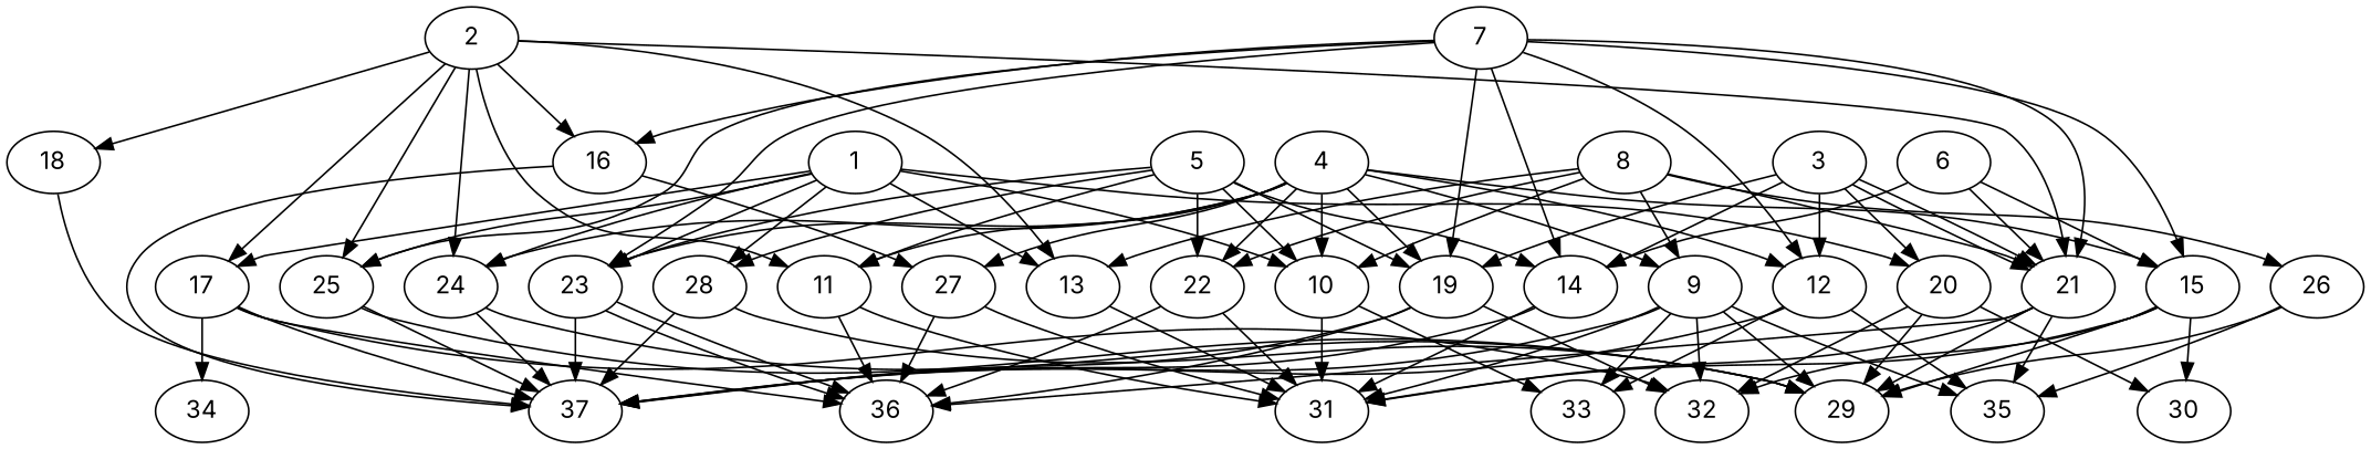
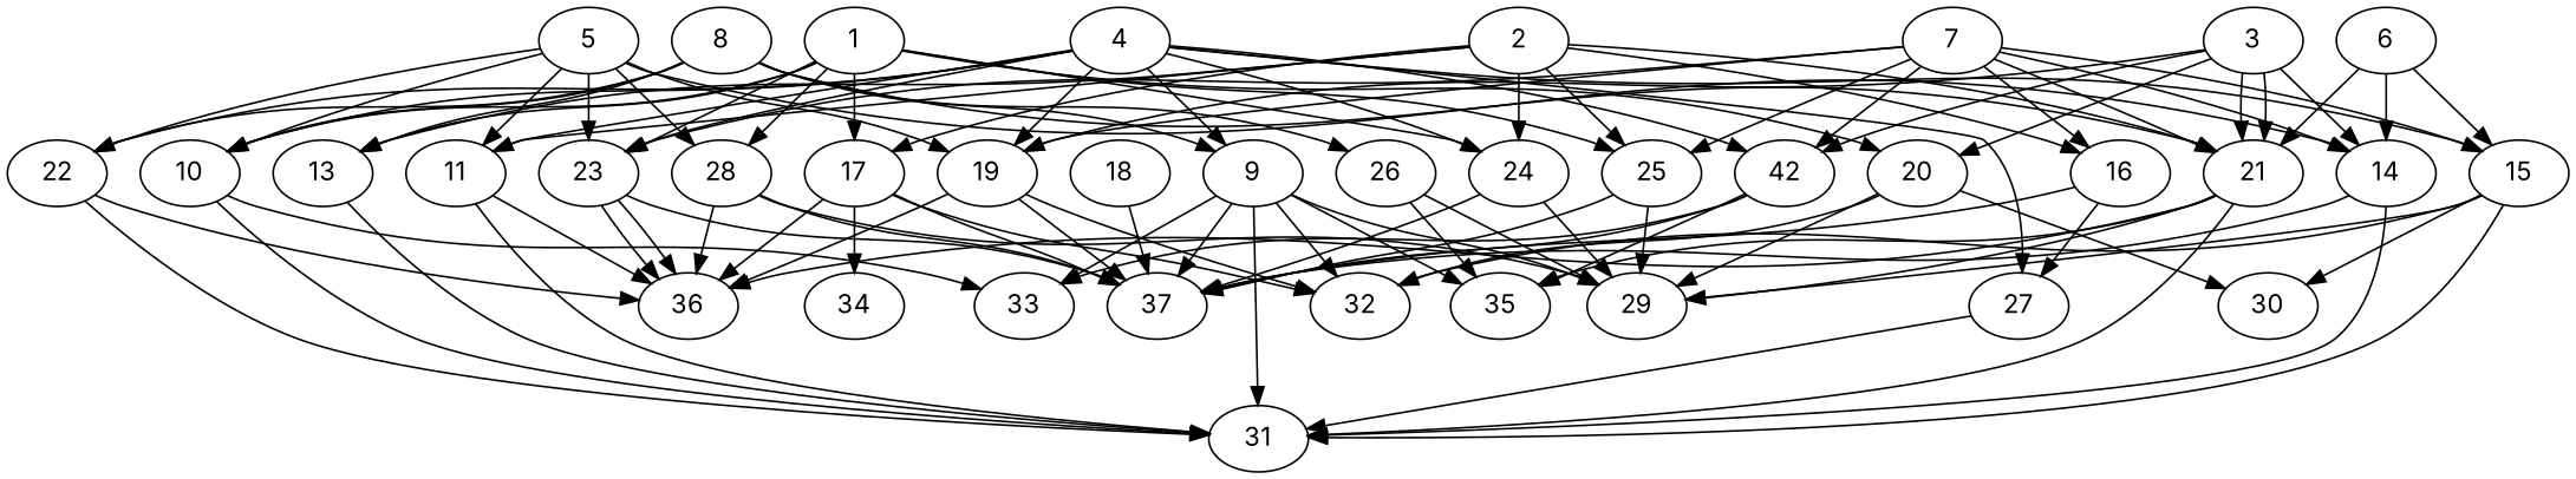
  digraph {
    fontname=Inter
    node [alpha=0.19 fontname=Inter]
    edge [fontname=Inter]
    1 [alpha=0.12 expect_size=1748498425919955968]
    10 [alpha=0.11 expect_size=80335532394458240]
    13 [alpha=0.18 expect_size=22917787962470232]
    17 [alpha=0.10 expect_size=17431052316225250000896]
    20 [alpha=0.12 expect_size=5673535803100970]
    23 [alpha=0.16 expect_size=42867408853484576]
    24 [alpha=0.14 expect_size=3258659189609618944]
    25 [alpha=0.05 expect_size=86200845422774640]
    28 [alpha=0.15 expect_size=43962976602666208]
    31 [expect_size=6145686419142070]
    33 [alpha=0.05 expect_size=2668759493601964032]
-   12 [alpha=0.14 expect_size=4116712363451655168]
+   12 [alpha=0.14 expect_size=4116712363451655168 label=42]
    35 [alpha=0.07 expect_size=52872720857572573184]
    37 [alpha=0.18 expect_size=22345146020319532]
    14 [alpha=0.12 expect_size=11588896396117620736]
    32 [alpha=0.05 expect_size=13694644154603642]
    36 [alpha=0.16 expect_size=1340243465900860928]
    34 [alpha=0.16 expect_size=229771036548261120]
    29 [alpha=0.17 expect_size=11744989685607856]
    30 [alpha=0.02 expect_size=11017609476549078]
    2 [alpha=0.16 expect_size=11363482465358556]
    11 [alpha=0.02 expect_size=5215921019891130302464]
    16 [alpha=0.08 expect_size=692904455498954624]
    18 [expect_size=1723522722126037248]
    21 [alpha=0.07 expect_size=1941895364277153024]
    27 [alpha=0.20 expect_size=9564003831308464685056]
    3 [expect_size=258554809644856960]
    19 [alpha=0.06 expect_size=4638073642957569024]
    26 [alpha=0.11 expect_size=65322089121037984]
    4 [expect_size=2159263374371872768]
    9 [alpha=0.13 expect_size=621787307445345024]
    15 [alpha=0.15 expect_size=487275082265585984]
    22 [alpha=0.14 expect_size=39798932454746464]
    5 [expect_size=417880707130389376]
    6 [alpha=0.01 expect_size=3656873811755445256192]
    7 [alpha=0.15 expect_size=63322279388486760]
    8 [alpha=0.02 expect_size=3198302605094498074624]
    1 -> 10
    1 -> 13
    1 -> 17
    1 -> 20
    1 -> 23
    1 -> 24
    1 -> 25
    1 -> 28
    10 -> 31
    10 -> 33
    13 -> 31
    17 -> 37
    17 -> 32
    17 -> 36
    17 -> 34
    20 -> 32
    20 -> 29
    20 -> 30
    23 -> 37
    23 -> 36
    23 -> 36
    24 -> 37
    24 -> 29
    25 -> 37
    25 -> 29
    28 -> 37
    28 -> 29
    12 -> 33
    12 -> 35
    12 -> 37
    14 -> 31
    14 -> 37
    2 -> 13
    2 -> 17
    2 -> 24
    2 -> 25
    2 -> 11
    2 -> 16
-   2 -> 18
    2 -> 21
    11 -> 31
    11 -> 36
    16 -> 37
    16 -> 27
    18 -> 37
    21 -> 31
    21 -> 35
    21 -> 36
    21 -> 29
    27 -> 31
-   27 -> 36
+   28 -> 36
    3 -> 20
    3 -> 12
    3 -> 14
    3 -> 21
    3 -> 21
    3 -> 19
    19 -> 37
    19 -> 32
    19 -> 36
    26 -> 35
    26 -> 29
    4 -> 10
    4 -> 23
    4 -> 24
    4 -> 12
    4 -> 11
    4 -> 27
    4 -> 19
    4 -> 9
    4 -> 15
    4 -> 22
    9 -> 31
    9 -> 33
    9 -> 35
    9 -> 37
    9 -> 32
    9 -> 29
    15 -> 31
    15 -> 32
    15 -> 29
    15 -> 30
    22 -> 31
    22 -> 36
    5 -> 10
    5 -> 23
    5 -> 28
    5 -> 14
    5 -> 11
    5 -> 19
    5 -> 22
    6 -> 14
    6 -> 21
    6 -> 15
    7 -> 23
    7 -> 25
    7 -> 12
    7 -> 14
    7 -> 16
    7 -> 21
    7 -> 19
    7 -> 15
    8 -> 10
    8 -> 13
    8 -> 21
    8 -> 26
    8 -> 9
    8 -> 22
  }
